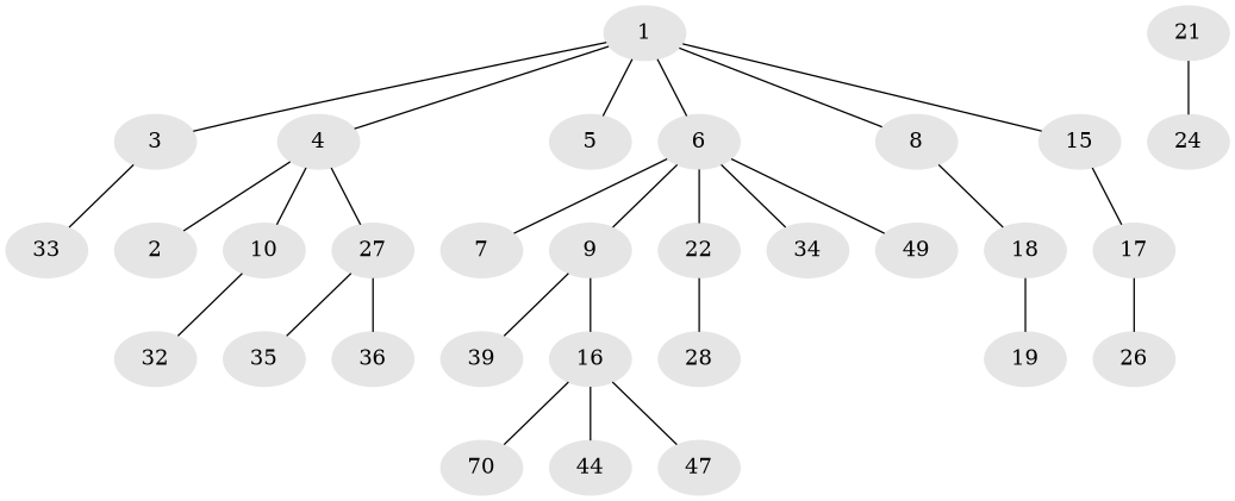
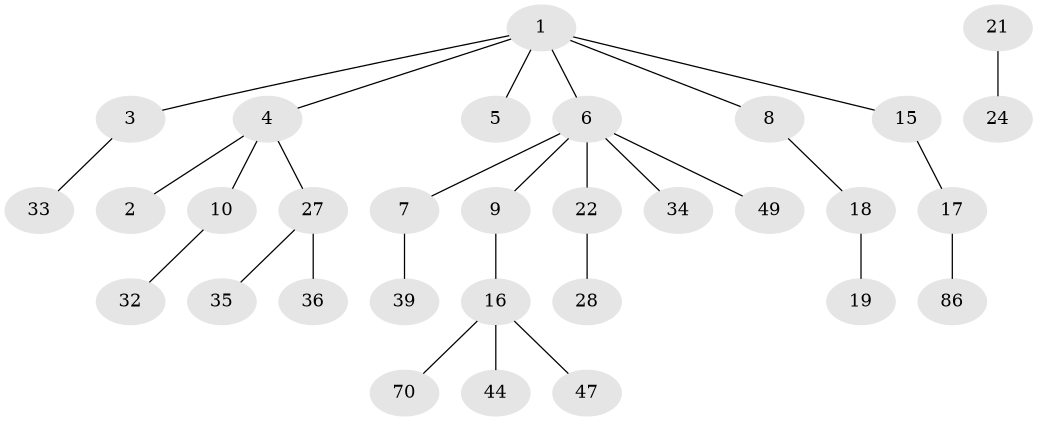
  graph {
    node [color=gray90 style=filled]
    1 [super="+12"]
    3 [super="+38"]
    4 [super="+14"]
    5 [super="+25"]
    6 [super="+41"]
    8 [super="+48"]
    15
    2 [super="+30"]
    33 [super="+46"]
    10 [super="+11"]
    27 [super="+37"]
    7
    9 [super="+13"]
    22 [super="+23"]
    34
    49
    18 [super="+29"]
    17 [super="+20"]
    32
    35 [super="+50"]
    36 [super="+42"]
    16 [super="+43"]
    39
    28
    19
    n26 [label=70]
    44
    47
    21 [super="+45"]
    24
-   26 [super="+31"]
+   26 [super="+31" label=86]
    1 -- 3
    1 -- 4
    1 -- 5
    1 -- 6
    1 -- 8
    1 -- 15
    3 -- 33
    4 -- 2
    4 -- 10
    4 -- 27
    6 -- 7
    6 -- 9
    6 -- 22
    6 -- 34
    6 -- 49
    8 -- 18
    15 -- 17
    10 -- 32
    27 -- 35
    27 -- 36
    9 -- 16
-   9 -- 39
+   7 -- 39
    22 -- 28
    18 -- 19
    17 -- 26
    16 -- n26
    16 -- 44
    16 -- 47
    21 -- 24
  }
